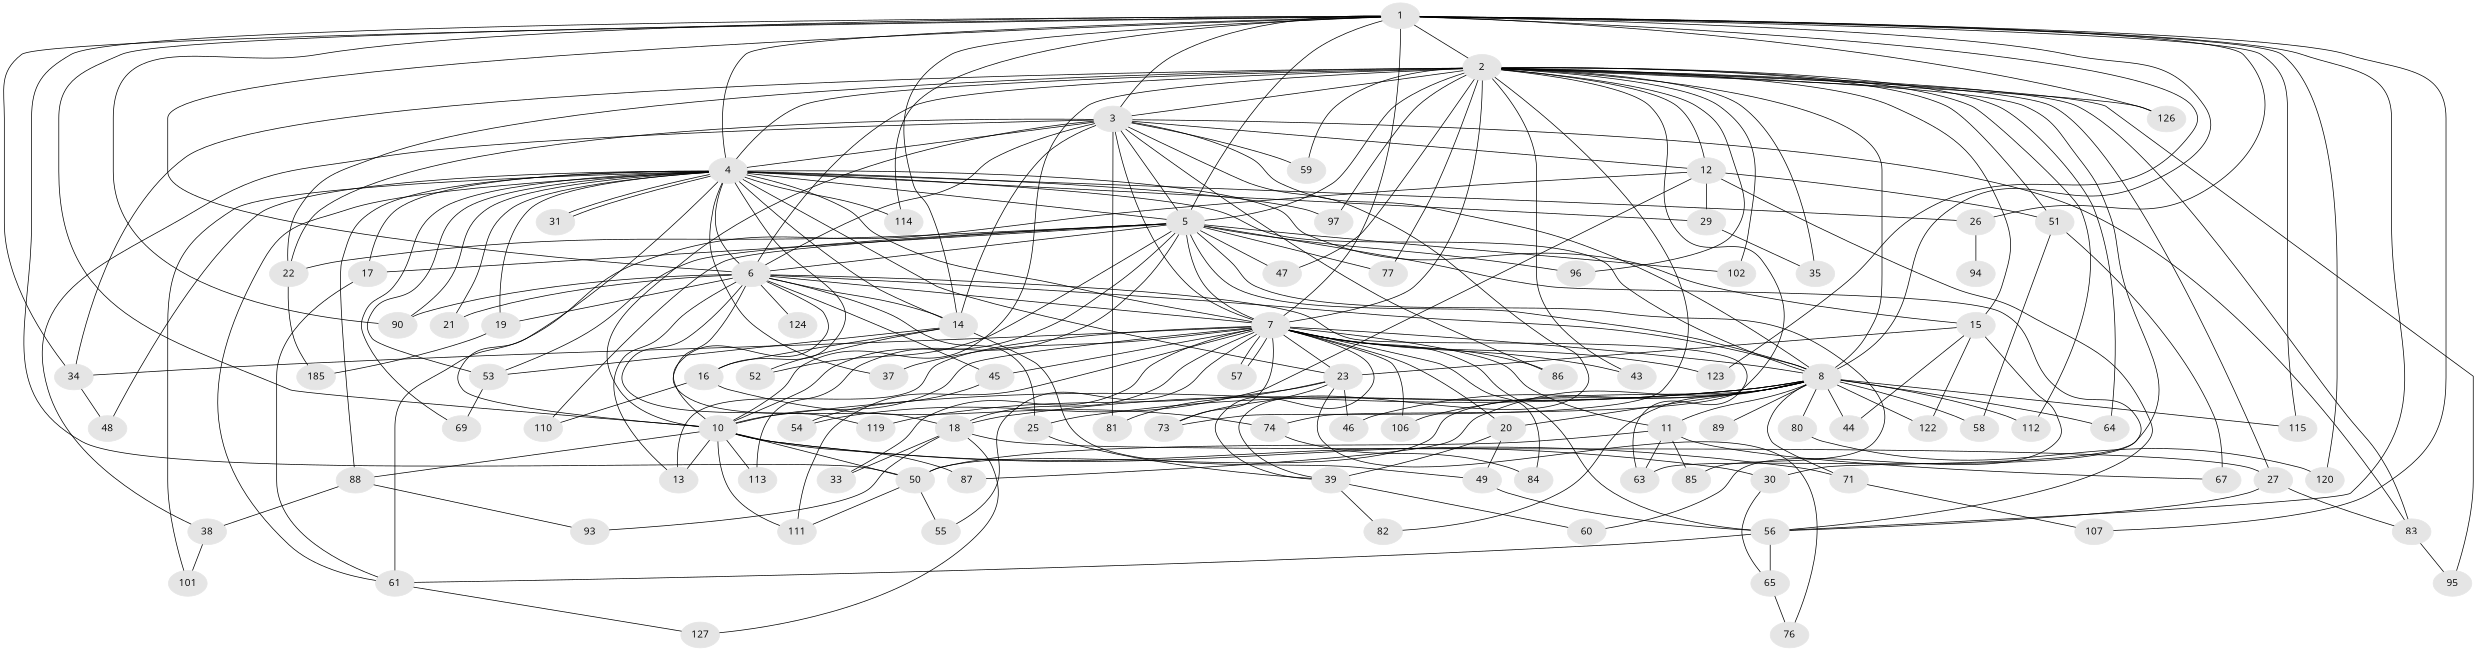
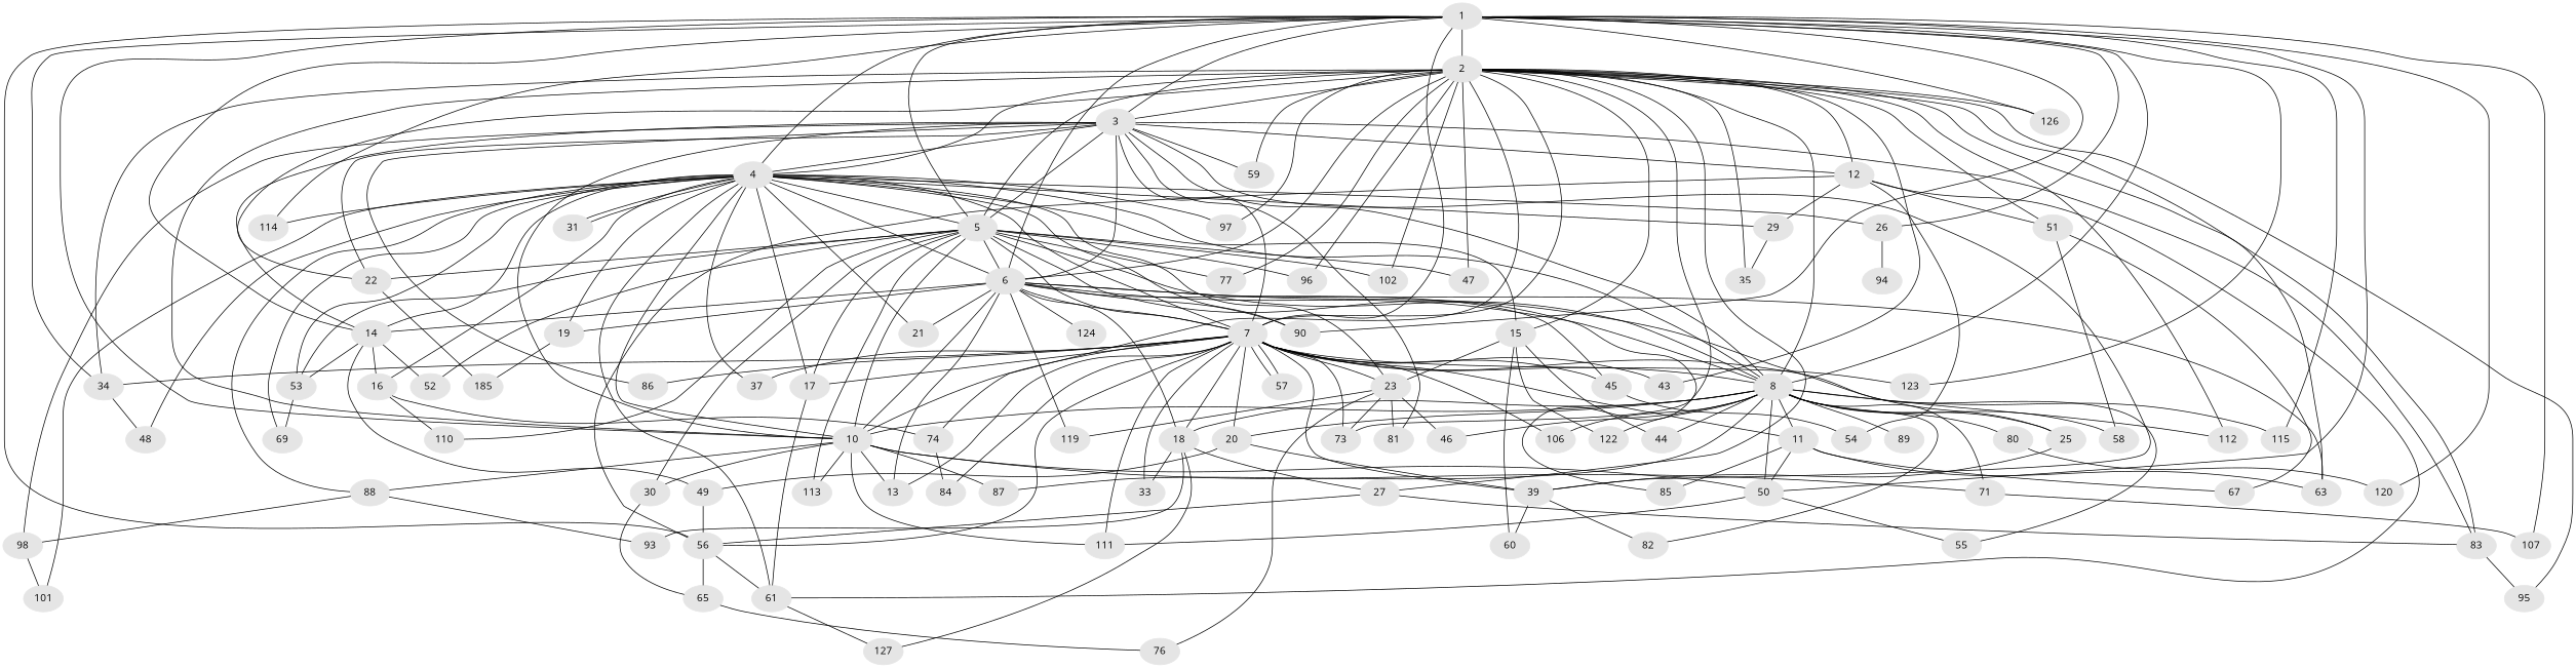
  graph {
    fontname="Open Sans"
    node [color=gray90 fontname="Open Sans" style=filled]
    edge [fontname="Open Sans"]
    1 [super="+68"]
    2 [super="+9"]
    3 [super="+36"]
    4 [super="+118"]
    5 [super="+99"]
    6 [super="+109"]
    7 [super="+92"]
    8 [super="+28"]
    10 [super="+42"]
    14 [super="+38"]
    26
    34
    50 [super="+117"]
    56 [super="+79"]
    90
    107
    114
    115
    120
    123
    126
    12 [super="+100"]
    15 [super="+108"]
    22 [super="+72"]
    27
    35
    43
    47
    51
    59
    63 [super="+78"]
-   64
    73 [super="+103"]
    74
    77
    83 [super="+91"]
    95
    96
    97
    102
    112
    39 [super="+71"]
    81
    86
-   98 [label=38]
+   98
    16
    17 [super="+70"]
    19 [super="+105"]
    21
    23 [super="+32"]
    29
    31
    37
    48
    53 [super="+116"]
    61 [super="+104"]
    69
    88
    101
    30
    52
    85
    110
    113
    13 [super="+24"]
    18 [super="+121"]
    25
    45
    119
    124
    11 [super="+66"]
    20 [super="+40"]
    33
    55
    57
    84
    106
    111
    80
    n80 [label=71]
    44 [super="+62"]
    46
    58
    82
    87
    89
    122
    49
    94
    65
    54
    60
    n93 [label=185]
    67
    76
    127
    93
    1 -- 2 [weight=2]
    1 -- 3
    1 -- 4
    1 -- 5
    1 -- 6
    1 -- 7
    1 -- 8 [weight=2]
    1 -- 10
    1 -- 14
    1 -- 26
    1 -- 34
    1 -- 50
    1 -- 56
    1 -- 90
    1 -- 107
    1 -- 114
    1 -- 115
    1 -- 120
    1 -- 123
    1 -- 126
    2 -- 3 [weight=2]
    2 -- 4 [weight=2]
    2 -- 5 [weight=2]
    2 -- 6 [weight=2]
    2 -- 7 [weight=2]
    2 -- 8 [weight=2]
    2 -- 10 [weight=2]
    2 -- 34
    2 -- 126
    2 -- 12
    2 -- 15
    2 -- 22
    2 -- 27
    2 -- 35
    2 -- 43
    2 -- 47
    2 -- 51
    2 -- 59
    2 -- 63
-   2 -- 64
    2 -- 73
    2 -- 74
    2 -- 77
    2 -- 83
    2 -- 95
    2 -- 96
    2 -- 97
    2 -- 102
    2 -- 112
    3 -- 4 [weight=2]
    3 -- 5
    3 -- 6
    3 -- 7
    3 -- 8
    3 -- 10 [weight=2]
    3 -- 14
    3 -- 12
    3 -- 22
    3 -- 59
    3 -- 83
    3 -- 39
    3 -- 81
    3 -- 86
    3 -- 98
    4 -- 5
    4 -- 6
    4 -- 7
    4 -- 8
    4 -- 10
    4 -- 14
    4 -- 26
    4 -- 90
    4 -- 114
    4 -- 15
    4 -- 97
    4 -- 16
    4 -- 17
    4 -- 19
    4 -- 21
    4 -- 23
    4 -- 29
    4 -- 31
    4 -- 31
    4 -- 37
    4 -- 48
    4 -- 53
    4 -- 61
    4 -- 69
    4 -- 88
    4 -- 101
    5 -- 6
    5 -- 7
    5 -- 8
    5 -- 10
    5 -- 22
    5 -- 47
    5 -- 77
    5 -- 96
    5 -- 102
    5 -- 17
    5 -- 53
    5 -- 30
    5 -- 52
    5 -- 85
    5 -- 110
    5 -- 113
    6 -- 7
    6 -- 8 [weight=2]
    6 -- 10
    6 -- 14
    6 -- 90
    6 -- 63
    6 -- 19
    6 -- 21
    6 -- 13
    6 -- 18
    6 -- 25
    6 -- 45
    6 -- 119
    6 -- 124
    7 -- 8
    7 -- 10
    7 -- 34
    7 -- 56
    7 -- 123
    7 -- 43
    7 -- 73
    7 -- 39
    7 -- 86
+   7 -- 17
    7 -- 23
    7 -- 37
    7 -- 13
    7 -- 18
    7 -- 45
    7 -- 11
    7 -- 20
    7 -- 33
    7 -- 55
    7 -- 57
    7 -- 57
    7 -- 84
    7 -- 106
    7 -- 111
    8 -- 10
    8 -- 50
    8 -- 115
-   8 -- 64
    8 -- 112
    8 -- 18
    8 -- 25
    8 -- 11
    8 -- 20
    8 -- 106
    8 -- 80
    8 -- n80
    8 -- 44 [weight=2]
    8 -- 46
    8 -- 58
    8 -- 82
    8 -- 87
    8 -- 89 [weight=2]
    8 -- 122
    10 -- 50
    10 -- 88
    10 -- 30
    10 -- 113
    10 -- 13
    10 -- 111
    10 -- n80
    10 -- 87
    14 -- 16
    14 -- 53
    14 -- 52
    14 -- 49
    26 -- 94
    34 -- 48
    50 -- 55
    50 -- 111
    56 -- 61
    56 -- 65
    12 -- 56
    12 -- 51
    12 -- 29
    12 -- 61
    12 -- 54
    15 -- 23
    15 -- 44
    15 -- 122
    15 -- 60
    22 -- n93
    27 -- 56
    27 -- 83
    51 -- 58
    51 -- 67
    74 -- 84
    83 -- 95
    39 -- 82
    39 -- 60
    98 -- 101
    16 -- 74
    16 -- 110
    17 -- 61
    19 -- n93
    23 -- 73
    23 -- 81
    23 -- 119
    23 -- 46
    23 -- 76
    29 -- 35
    53 -- 69
    61 -- 127
    88 -- 98
    88 -- 93
    30 -- 65
    18 -- 27
    18 -- 33
    18 -- 127
    18 -- 93
    25 -- 39
    45 -- 54
    11 -- 50
    11 -- 63
    11 -- 85
    11 -- 67
    20 -- 39
    20 -- 49
    80 -- 120
    n80 -- 107
    49 -- 56
    65 -- 76
  }
